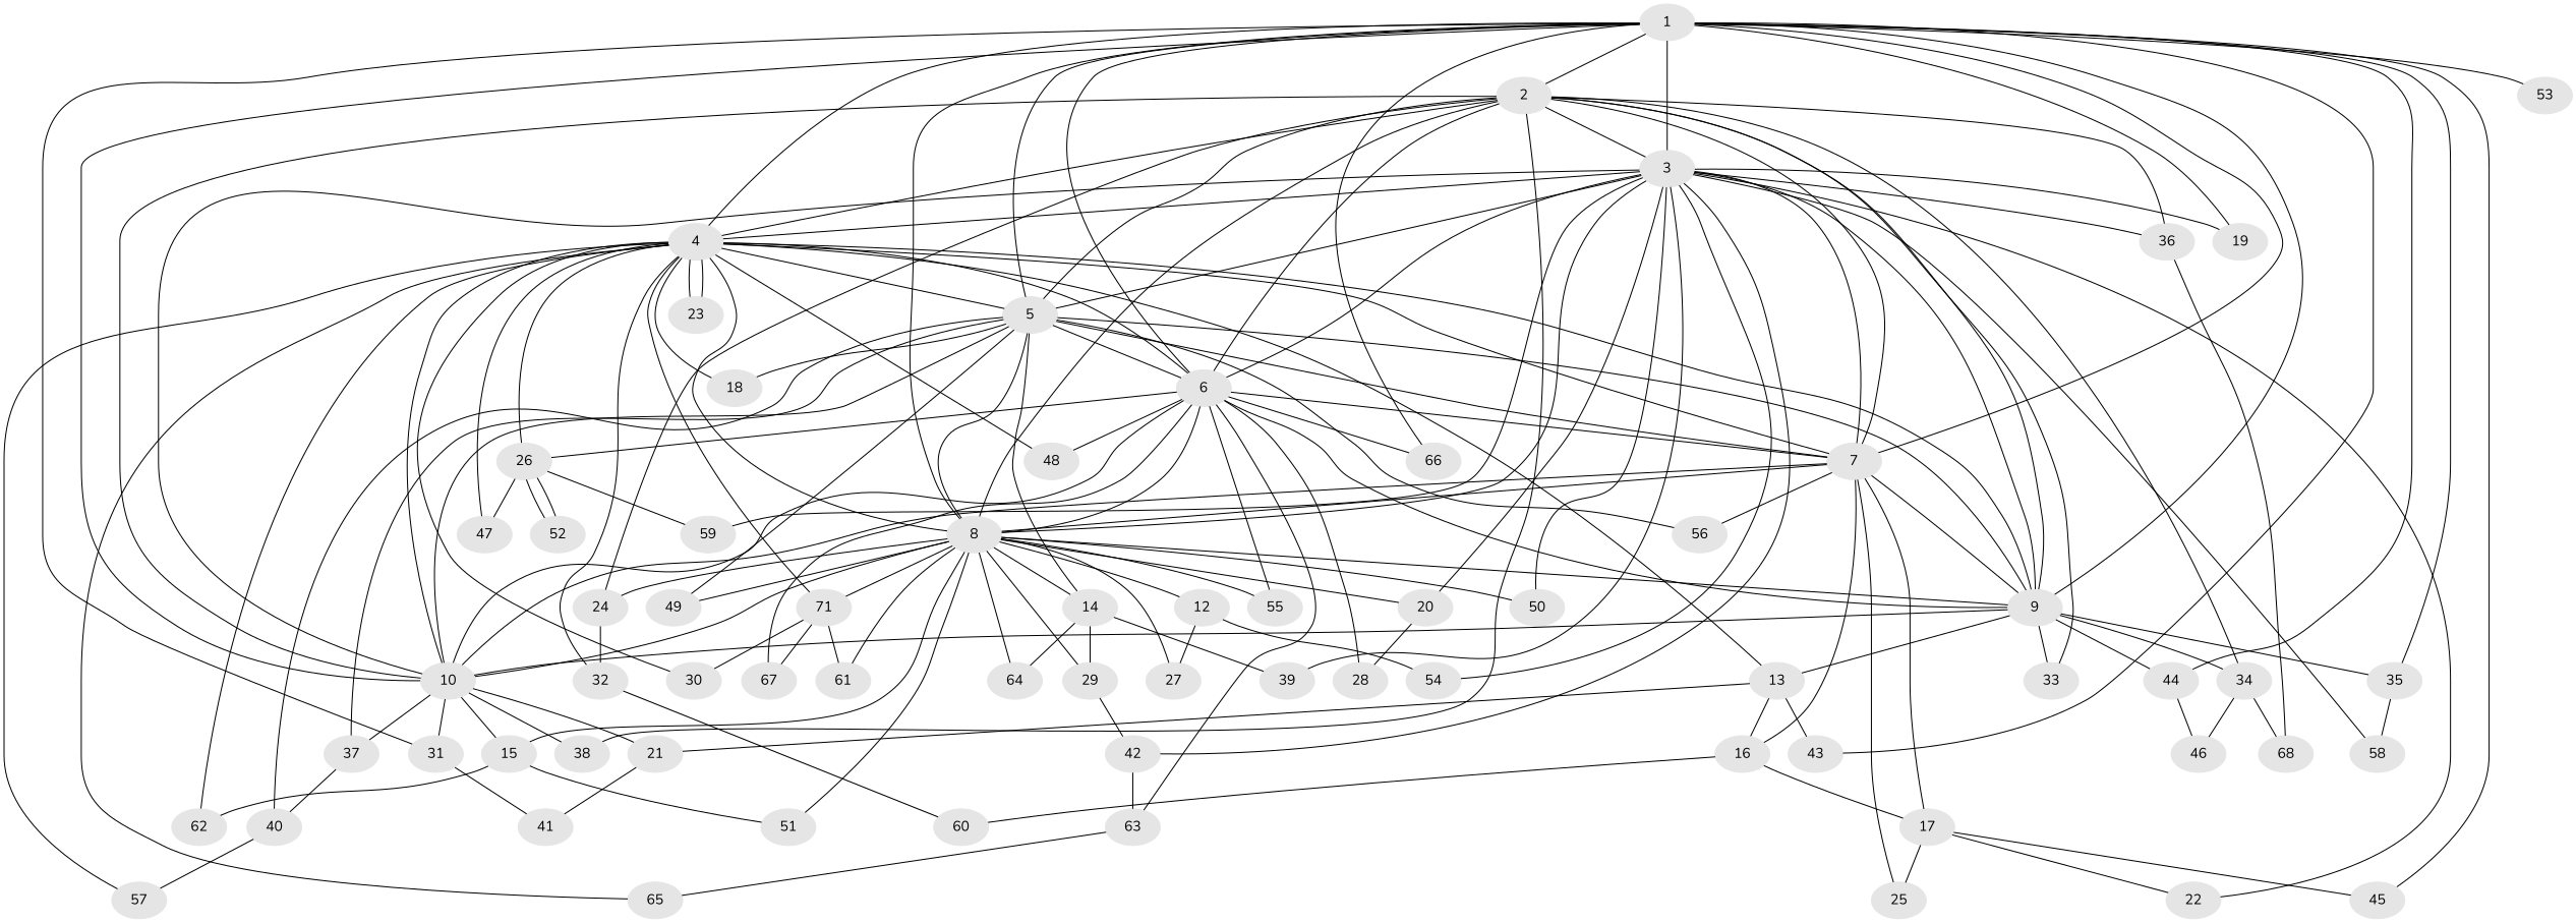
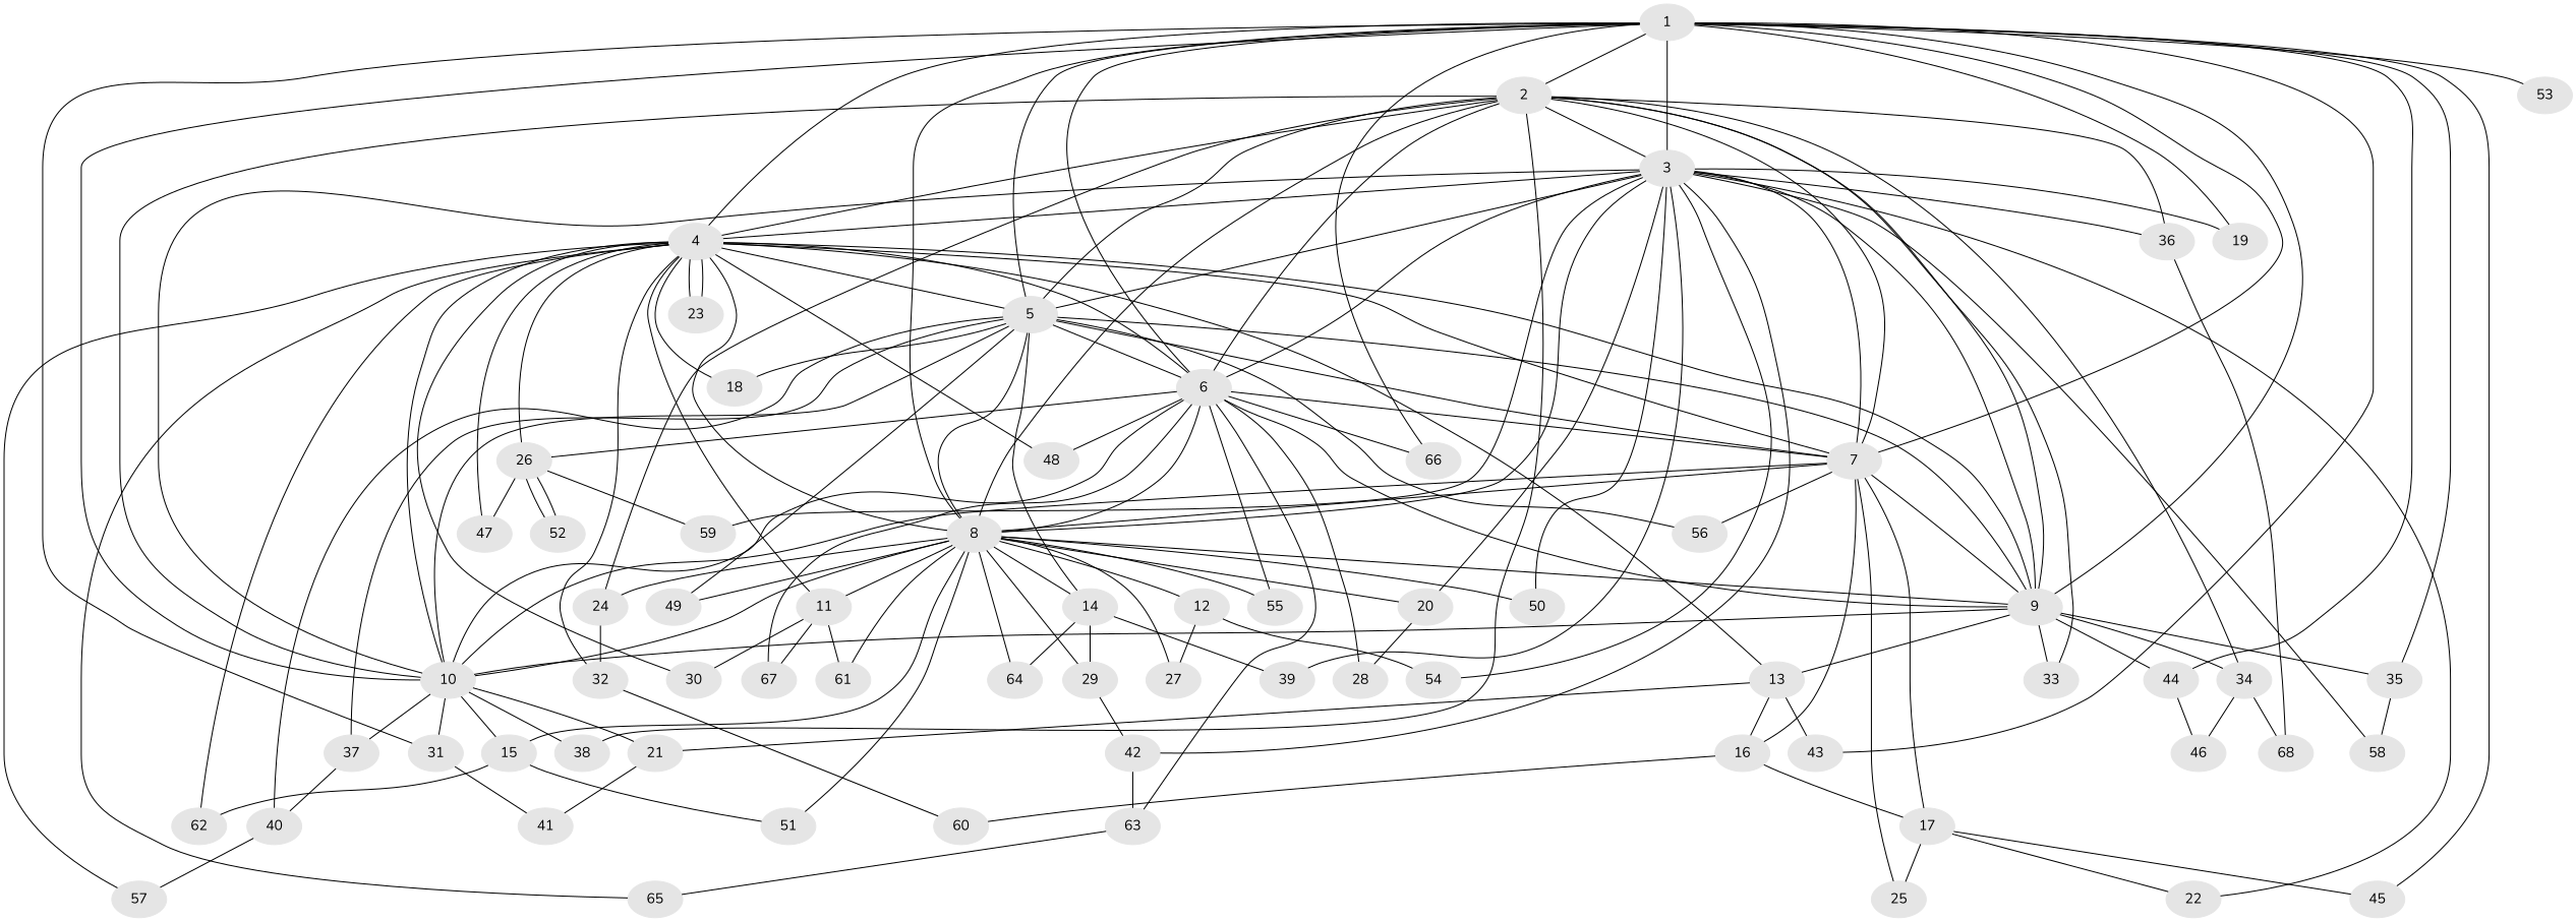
  graph {
    fontname=Nunito
    node [color=gray90 fontname=Nunito style=filled]
    edge [fontname=Nunito]
    1
    2
    3
    4
    5
    6
    7
    8
    9
    10
    19
    31
    35
    43
    44
    45
    53
    66
    24
    33
    34
    36
    38
    20
    22
    39
    42
    50
    54
    58
    59
-   11 [label=71]
+   11
    13
    18
    23
    26
    30
    32
    47
    48
    57
    62
    65
    14
    37
    40
    49
    56
    28
    55
    63
    67
    16
    17
    25
    12
    15
    27
    29
    51
    61
    64
    21
    41
    46
    68
    52
    60
    1 -- 2
    1 -- 3
    1 -- 4
    1 -- 5
    1 -- 6
    1 -- 7
    1 -- 8
    1 -- 9
    1 -- 10
    1 -- 19
    1 -- 31
    1 -- 35
    1 -- 43
    1 -- 44
    1 -- 45
    1 -- 53
    1 -- 66
    2 -- 3
    2 -- 4
    2 -- 5
    2 -- 6
    2 -- 7
    2 -- 8
    2 -- 9
    2 -- 10
    2 -- 24
    2 -- 33
    2 -- 34
    2 -- 36
    2 -- 38
    3 -- 4
    3 -- 5
    3 -- 6
    3 -- 7
    3 -- 8
    3 -- 9
    3 -- 10
    3 -- 19
    3 -- 36
    3 -- 20
    3 -- 22
    3 -- 39
    3 -- 42
    3 -- 50
    3 -- 54
    3 -- 58
    3 -- 59
    4 -- 5
    4 -- 6
    4 -- 7
    4 -- 8
    4 -- 9
    4 -- 10
    4 -- 11
    4 -- 13
    4 -- 18
    4 -- 23
    4 -- 23
    4 -- 26
    4 -- 30
    4 -- 32
    4 -- 47
    4 -- 48
    4 -- 57
    4 -- 62
    4 -- 65
    5 -- 6
    5 -- 7
    5 -- 8
    5 -- 9
    5 -- 10
    5 -- 18
    5 -- 14
    5 -- 37
    5 -- 40
    5 -- 49
    5 -- 56
    6 -- 7
    6 -- 8
    6 -- 9
    6 -- 10
    6 -- 66
    6 -- 26
    6 -- 48
    6 -- 28
    6 -- 55
    6 -- 63
    6 -- 67
    7 -- 8
    7 -- 9
    7 -- 10
    7 -- 56
    7 -- 16
    7 -- 17
    7 -- 25
    8 -- 9
    8 -- 10
    8 -- 24
    8 -- 20
    8 -- 50
    8 -- 11
    8 -- 14
    8 -- 49
    8 -- 55
    8 -- 12
    8 -- 15
    8 -- 27
    8 -- 29
    8 -- 51
    8 -- 61
    8 -- 64
    9 -- 10
    9 -- 35
    9 -- 44
    9 -- 33
    9 -- 34
    9 -- 13
    10 -- 31
    10 -- 38
    10 -- 37
    10 -- 15
    10 -- 21
    31 -- 41
    35 -- 58
    44 -- 46
    24 -- 32
    34 -- 46
    34 -- 68
    36 -- 68
    20 -- 28
    42 -- 63
    11 -- 30
    11 -- 67
    11 -- 61
    13 -- 43
    13 -- 16
    13 -- 21
    26 -- 59
    26 -- 47
    26 -- 52
    26 -- 52
    32 -- 60
    14 -- 39
    14 -- 29
    14 -- 64
    37 -- 40
    40 -- 57
    63 -- 65
    16 -- 17
    16 -- 60
    17 -- 45
    17 -- 22
    17 -- 25
    12 -- 54
    12 -- 27
    15 -- 62
    15 -- 51
    29 -- 42
    21 -- 41
  }
